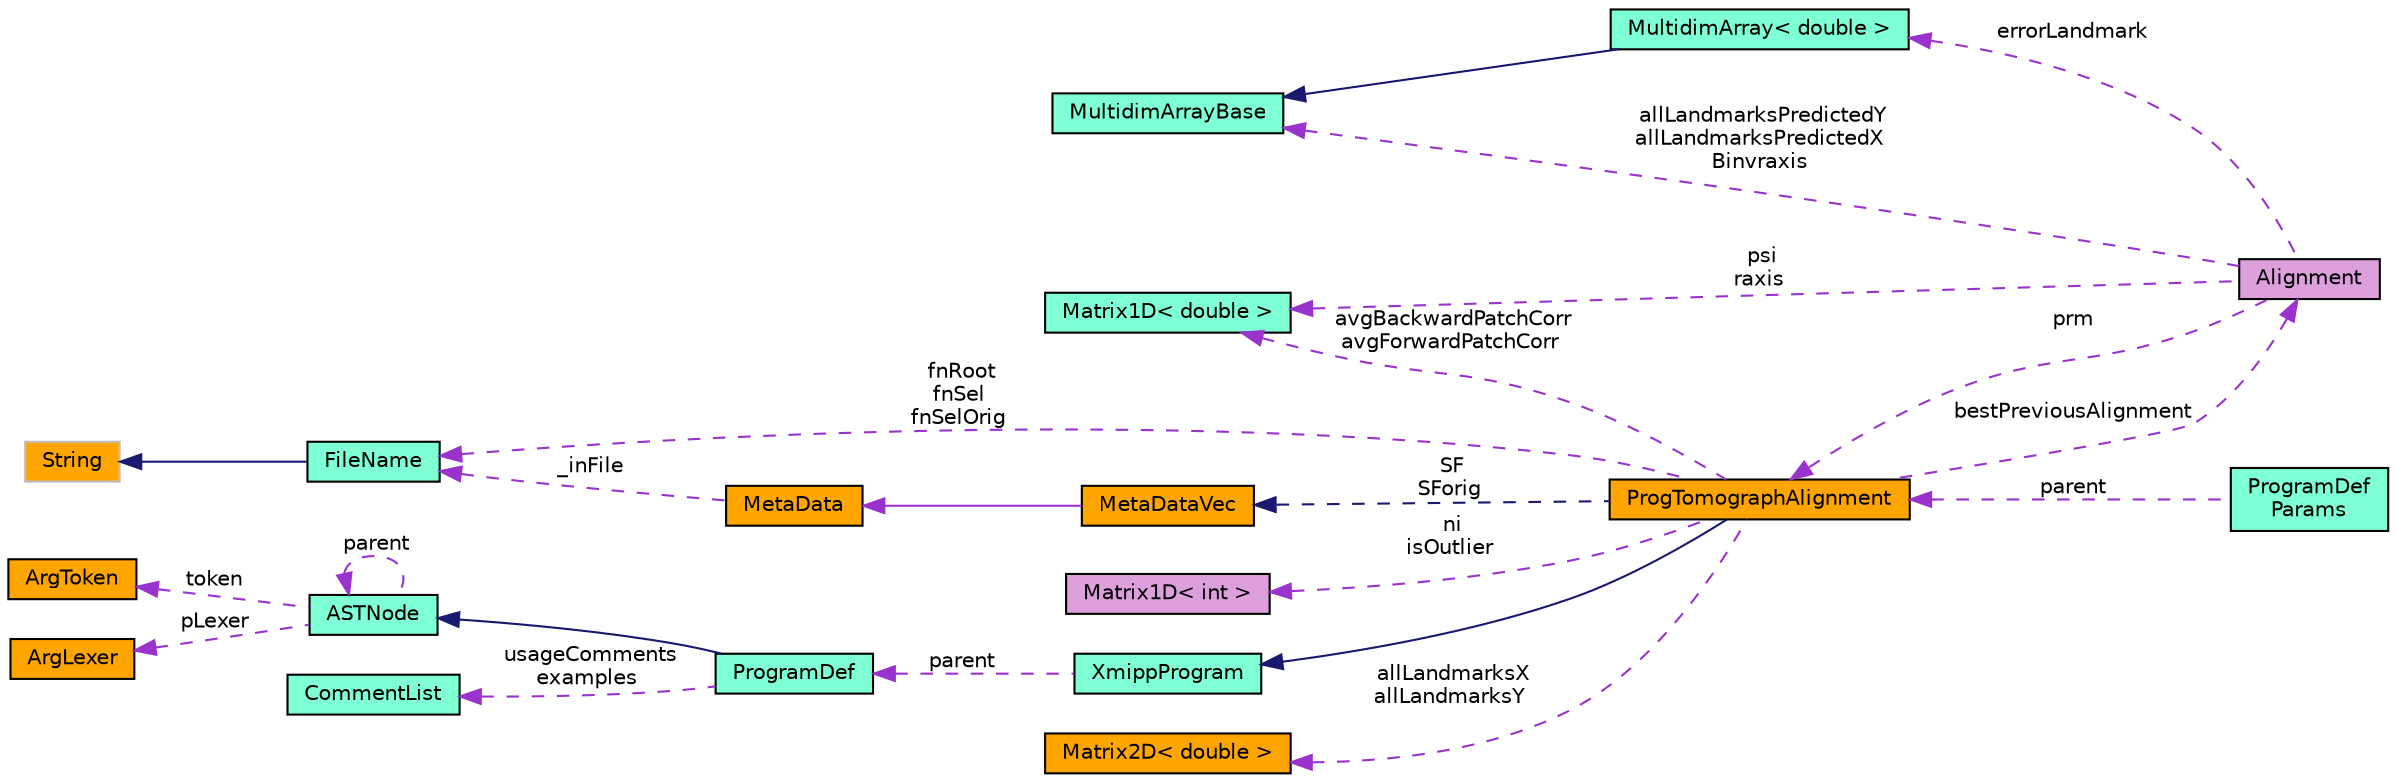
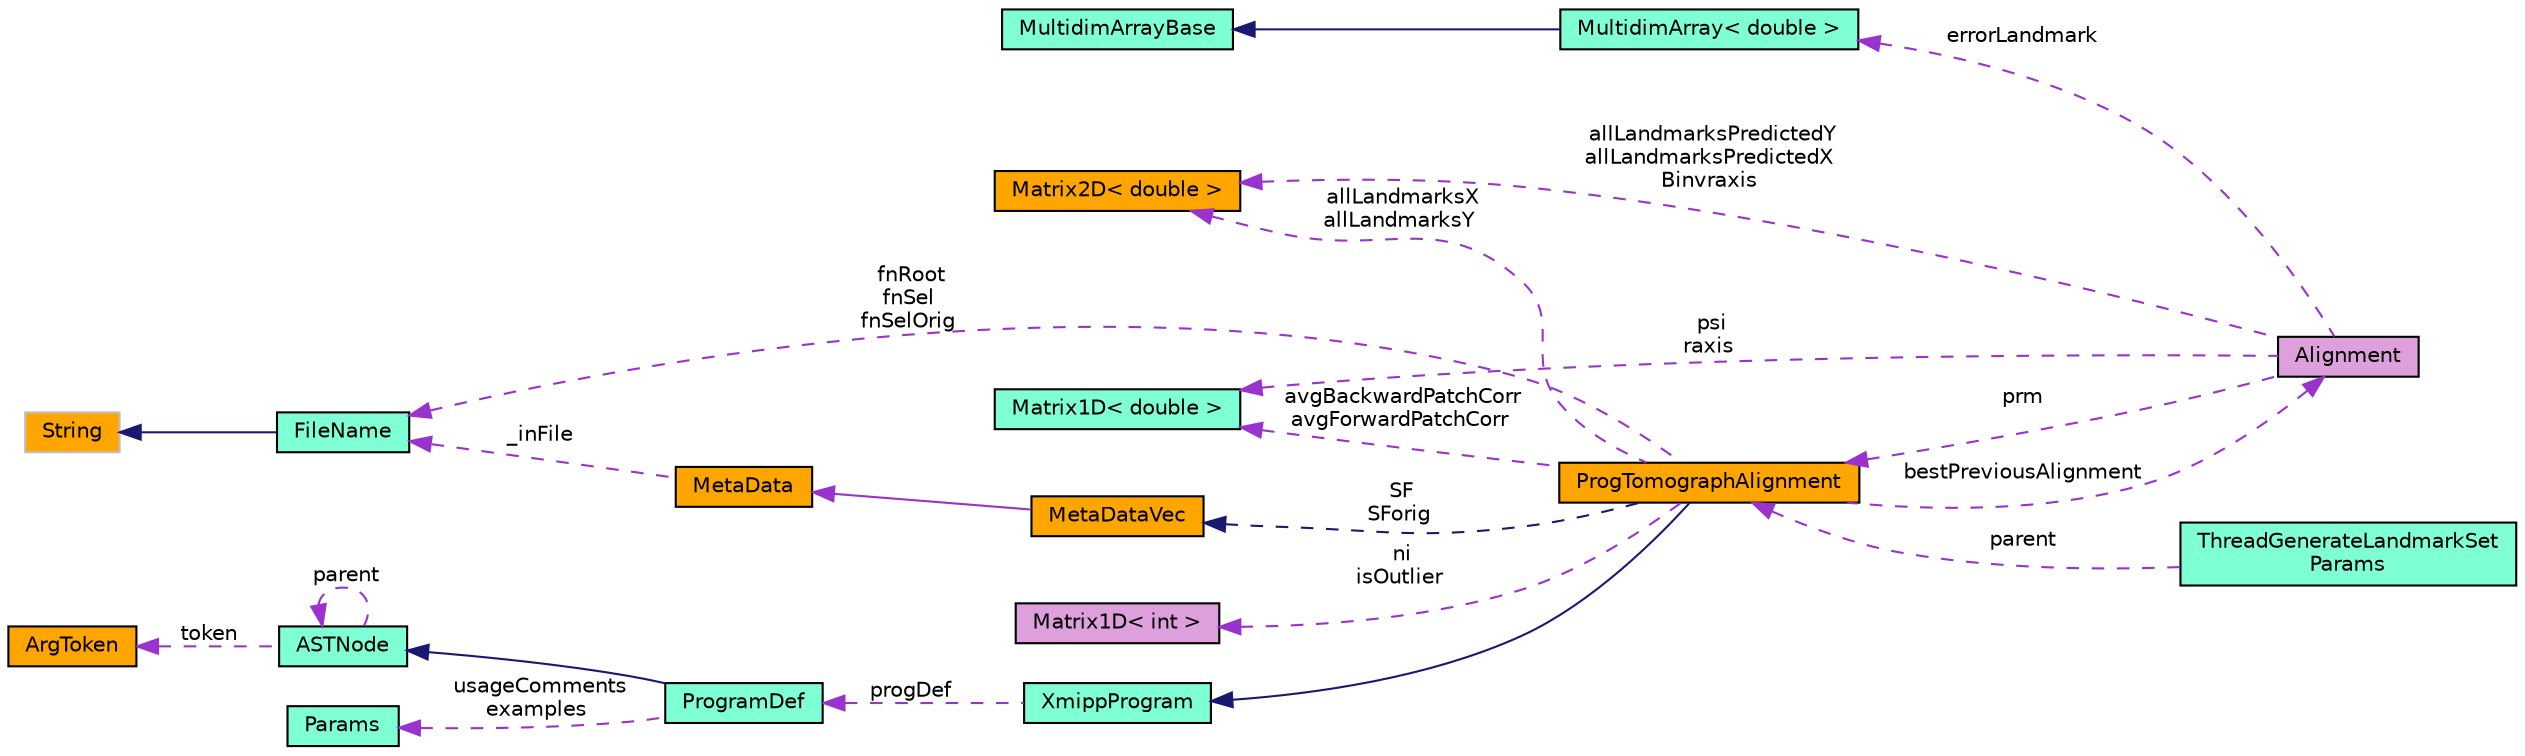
  digraph {
    rankdir=LR
    node [color=black fillcolor=aquamarine fontname=Helvetica fontsize=10 shape=record style=filled]
    edge [color=darkorchid3 dir=back fontname=Helvetica fontsize=10 labelfontname=Helvetica labelfontsize=10 style=dashed]
-   n1 [fontcolor=black height=0.2 label="ProgramDef\lParams" width=0.4]
+   n1 [fontcolor=black height=0.2 label="ThreadGenerateLandmarkSet\lParams" width=0.4]
    n2 [fillcolor=orange height=0.2 label=ProgTomographAlignment width=0.4]
    n3 [fillcolor=plum height=0.2 label=Alignment width=0.4]
    n4 [height=0.2 label=XmippProgram width=0.4]
    n5 [height=0.2 label=ProgramDef width=0.4]
    n6 [height=0.2 label=ASTNode width=0.4]
    n7 [fillcolor=orange height=0.2 label=ArgToken width=0.4]
-   n8 [fillcolor=orange height=0.2 label=ArgLexer width=0.4]
-   n9 [height=0.2 label=CommentList width=0.4]
+   n9 [height=0.2 label=Params width=0.4]
    n10 [fillcolor=orange height=0.2 label="Matrix2D\< double \>" width=0.4]
    n11 [height=0.2 label="Matrix1D\< double \>" width=0.4]
    n12 [height=0.2 label="MultidimArray\< double \>" width=0.4]
    n13 [height=0.2 label=MultidimArrayBase width=0.4]
    n14 [fillcolor=orange height=0.2 label=MetaDataVec width=0.4]
    n15 [fillcolor=orange height=0.2 label=MetaData width=0.4]
    n16 [height=0.2 label=FileName width=0.4]
    n17 [color=grey75 fillcolor=orange height=0.2 label=String width=0.4]
    n18 [fillcolor=plum height=0.2 label="Matrix1D\< int \>" width=0.4]
    n2 -> n1 [label=" parent"]
    n2 -> n3 [label=" prm"]
    n3 -> n2 [label=" bestPreviousAlignment"]
    n4 -> n2 [color=midnightblue style=solid]
-   n5 -> n4 [label=" parent"]
+   n5 -> n4 [label=" progDef"]
    n6 -> n5 [color=midnightblue style=solid]
    n6 -> n6 [label=" parent"]
    n7 -> n6 [label=" token"]
-   n8 -> n6 [label=" pLexer"]
    n9 -> n5 [label=" usageComments\nexamples"]
    n10 -> n2 [label=" allLandmarksX\nallLandmarksY"]
-   n13 -> n3 [label=" allLandmarksPredictedY\nallLandmarksPredictedX\nBinvraxis"]
+   n10 -> n3 [label=" allLandmarksPredictedY\nallLandmarksPredictedX\nBinvraxis"]
    n11 -> n2 [label=" avgBackwardPatchCorr\navgForwardPatchCorr"]
    n11 -> n3 [label=" psi\nraxis"]
    n12 -> n3 [label=" errorLandmark"]
    n13 -> n12 [color=midnightblue style=solid]
    n14 -> n2 [color=midnightblue label=" SF\nSForig"]
    n15 -> n14 [style=solid]
    n16 -> n2 [label=" fnRoot\nfnSel\nfnSelOrig"]
    n16 -> n15 [label=" _inFile"]
    n17 -> n16 [color=midnightblue style=solid]
    n18 -> n2 [label=" ni\nisOutlier"]
  }
